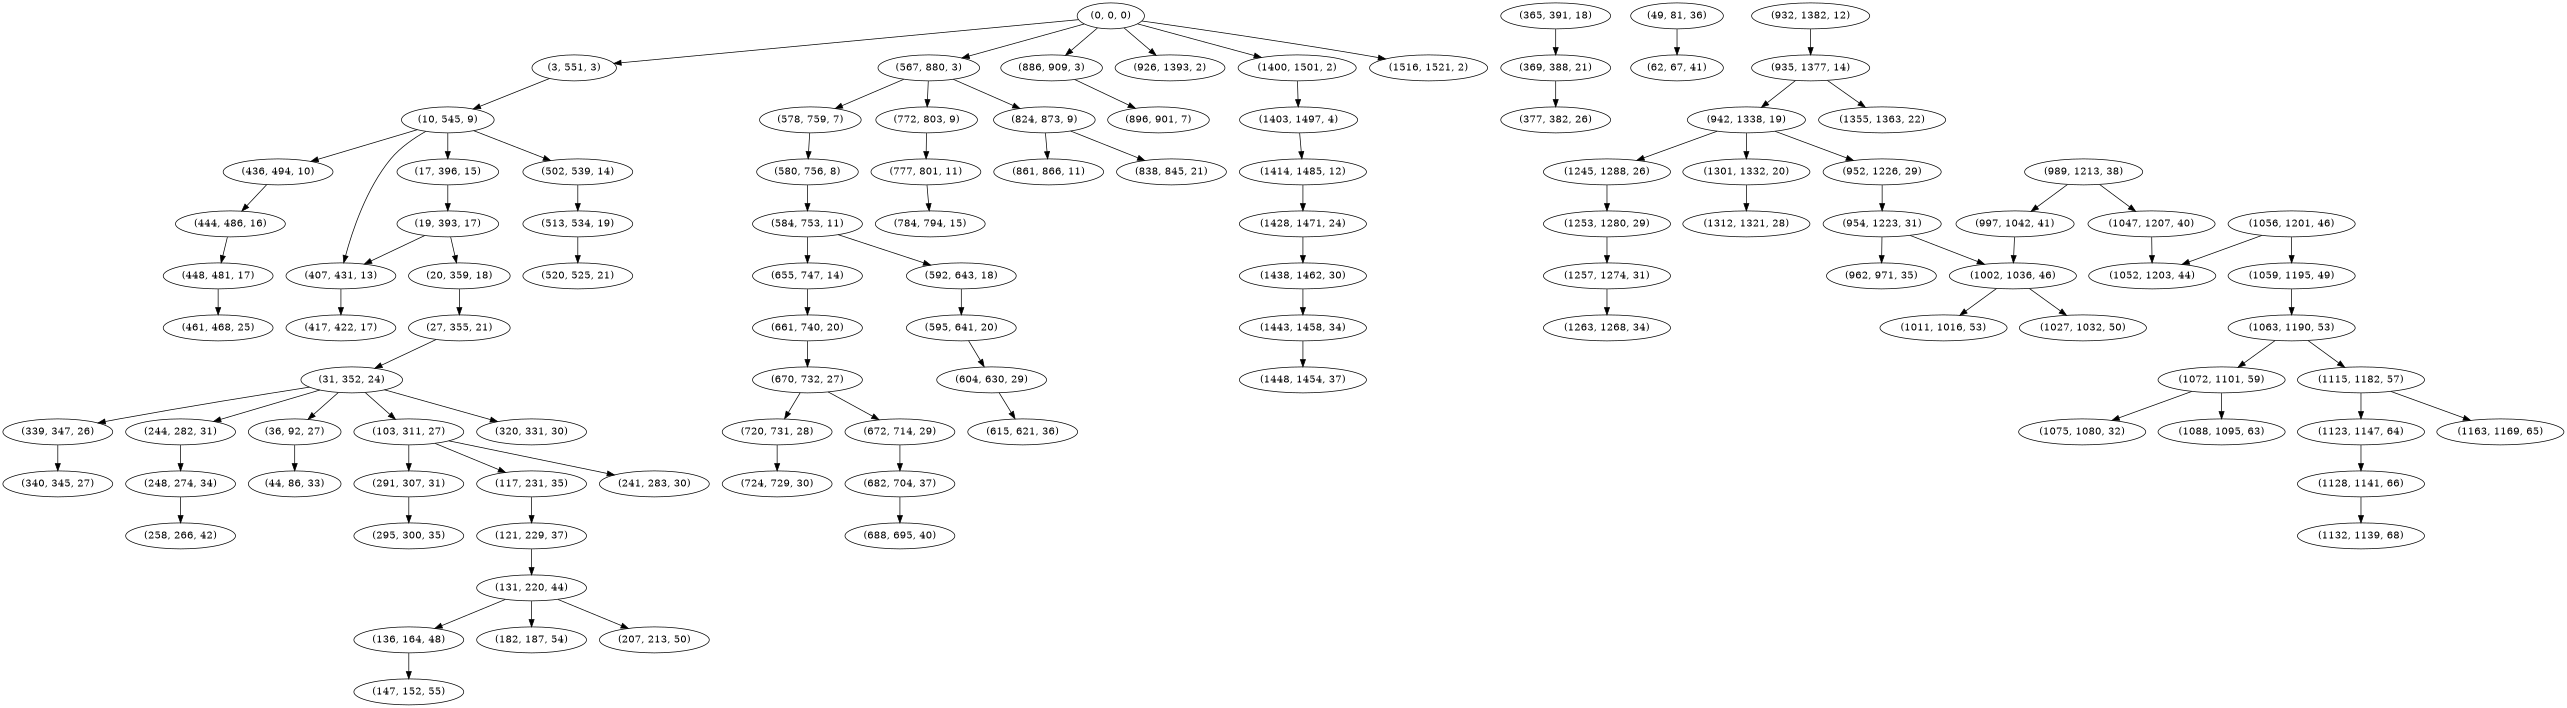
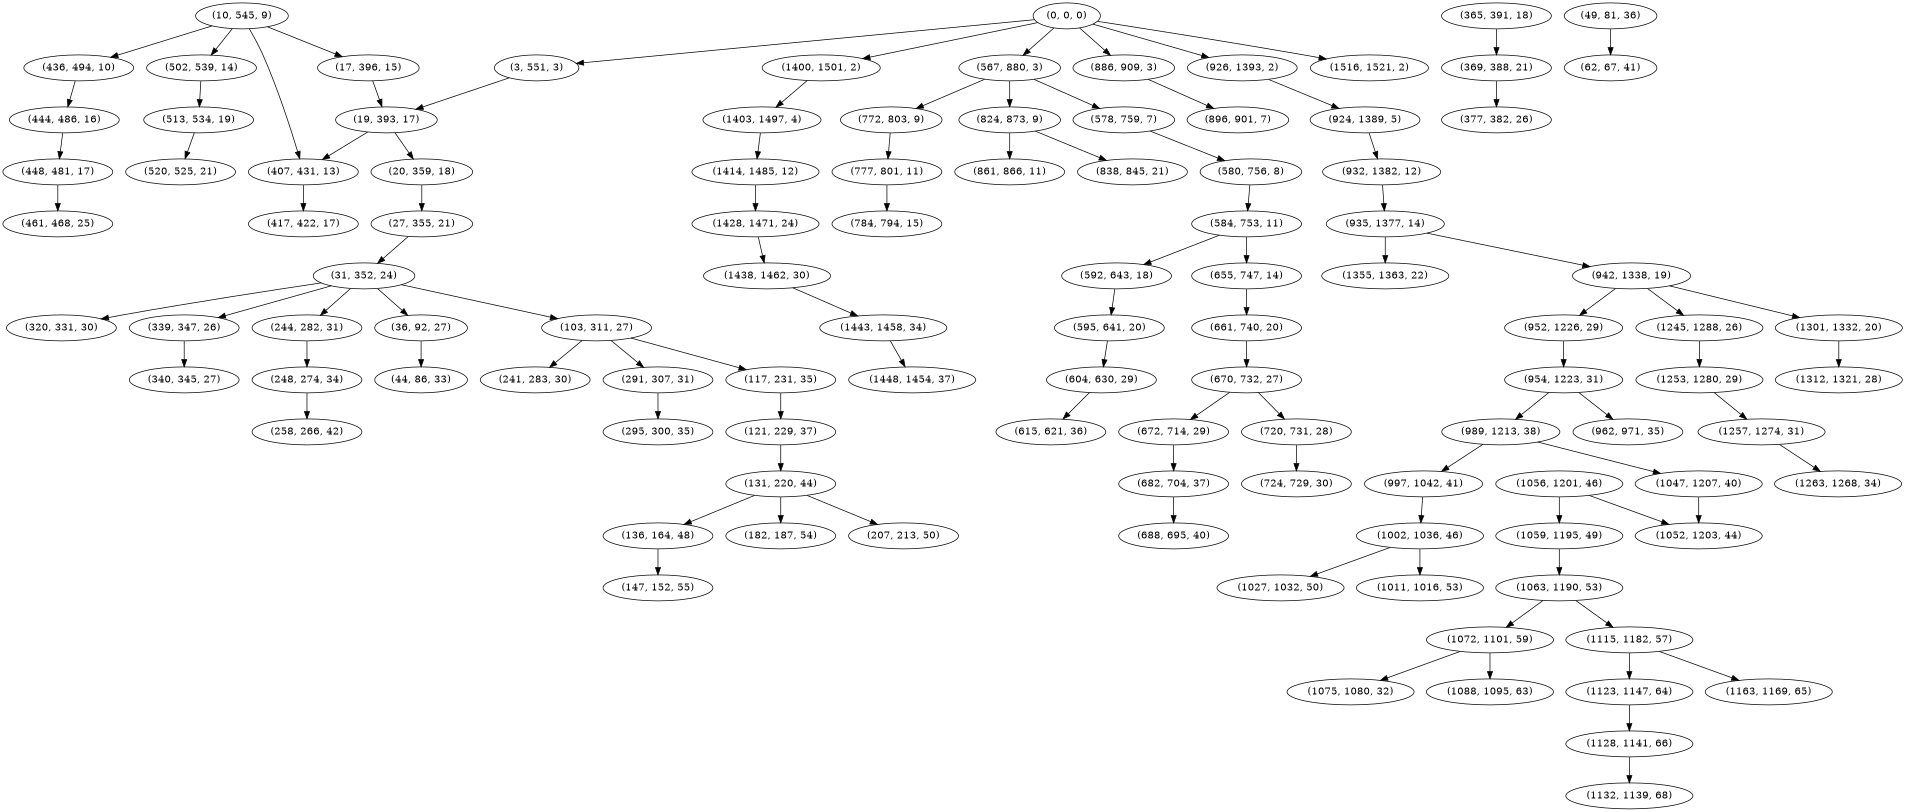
  digraph {
    "(0, 0, 0)"
    "(3, 551, 3)"
    "(567, 880, 3)"
    "(886, 909, 3)"
    n5 [label="(926, 1393, 2)"]
    "(1400, 1501, 2)"
    "(1516, 1521, 2)"
    "(10, 545, 9)"
    "(578, 759, 7)"
    "(772, 803, 9)"
    "(824, 873, 9)"
    "(896, 901, 7)"
+   "(924, 1389, 5)"
    "(1403, 1497, 4)"
    "(17, 396, 15)"
    "(407, 431, 13)"
    "(436, 494, 10)"
    "(502, 539, 14)"
    "(19, 393, 17)"
    "(417, 422, 17)"
    "(444, 486, 16)"
    "(513, 534, 19)"
    "(20, 359, 18)"
    "(27, 355, 21)"
    "(365, 391, 18)"
    "(369, 388, 21)"
    "(31, 352, 24)"
    "(36, 92, 27)"
    "(103, 311, 27)"
    "(320, 331, 30)"
    "(339, 347, 26)"
    "(244, 282, 31)"
    "(44, 86, 33)"
    "(117, 231, 35)"
    "(241, 283, 30)"
    "(291, 307, 31)"
    "(340, 345, 27)"
    "(49, 81, 36)"
    "(62, 67, 41)"
    "(121, 229, 37)"
    "(295, 300, 35)"
    "(131, 220, 44)"
    "(136, 164, 48)"
    "(182, 187, 54)"
    "(207, 213, 50)"
    "(147, 152, 55)"
    "(248, 274, 34)"
    "(258, 266, 42)"
    "(377, 382, 26)"
    "(448, 481, 17)"
    "(461, 468, 25)"
    "(520, 525, 21)"
    "(580, 756, 8)"
    "(777, 801, 11)"
    "(838, 845, 21)"
    "(861, 866, 11)"
    "(584, 753, 11)"
    "(592, 643, 18)"
    "(655, 747, 14)"
    "(595, 641, 20)"
    "(661, 740, 20)"
    "(604, 630, 29)"
    "(615, 621, 36)"
    "(670, 732, 27)"
    "(672, 714, 29)"
    "(720, 731, 28)"
    "(682, 704, 37)"
    "(724, 729, 30)"
    "(688, 695, 40)"
    "(784, 794, 15)"
    "(932, 1382, 12)"
    "(935, 1377, 14)"
    "(942, 1338, 19)"
    "(1355, 1363, 22)"
    "(952, 1226, 29)"
    "(1245, 1288, 26)"
    "(1301, 1332, 20)"
    "(954, 1223, 31)"
    "(1253, 1280, 29)"
    "(1312, 1321, 28)"
    "(962, 971, 35)"
    "(989, 1213, 38)"
    "(997, 1042, 41)"
    "(1047, 1207, 40)"
    "(1002, 1036, 46)"
    "(1052, 1203, 44)"
    "(1011, 1016, 53)"
    "(1027, 1032, 50)"
    "(1056, 1201, 46)"
    "(1059, 1195, 49)"
    "(1063, 1190, 53)"
    "(1072, 1101, 59)"
    "(1115, 1182, 57)"
    n94 [label="(1075, 1080, 32)"]
    "(1088, 1095, 63)"
    "(1123, 1147, 64)"
    "(1163, 1169, 65)"
    "(1128, 1141, 66)"
    "(1132, 1139, 68)"
    "(1257, 1274, 31)"
    "(1263, 1268, 34)"
    "(1414, 1485, 12)"
    "(1428, 1471, 24)"
    "(1438, 1462, 30)"
    "(1443, 1458, 34)"
    "(1448, 1454, 37)"
    "(0, 0, 0)" -> "(3, 551, 3)"
    "(0, 0, 0)" -> "(567, 880, 3)"
    "(0, 0, 0)" -> "(886, 909, 3)"
    "(0, 0, 0)" -> n5
    "(0, 0, 0)" -> "(1400, 1501, 2)"
    "(0, 0, 0)" -> "(1516, 1521, 2)"
-   "(3, 551, 3)" -> "(10, 545, 9)"
+   "(3, 551, 3)" -> "(19, 393, 17)"
    "(567, 880, 3)" -> "(578, 759, 7)"
    "(567, 880, 3)" -> "(772, 803, 9)"
    "(567, 880, 3)" -> "(824, 873, 9)"
    "(886, 909, 3)" -> "(896, 901, 7)"
+   n5 -> "(924, 1389, 5)"
    "(1400, 1501, 2)" -> "(1403, 1497, 4)"
    "(10, 545, 9)" -> "(17, 396, 15)"
    "(10, 545, 9)" -> "(407, 431, 13)"
    "(10, 545, 9)" -> "(436, 494, 10)"
    "(10, 545, 9)" -> "(502, 539, 14)"
    "(578, 759, 7)" -> "(580, 756, 8)"
    "(772, 803, 9)" -> "(777, 801, 11)"
    "(824, 873, 9)" -> "(838, 845, 21)"
    "(824, 873, 9)" -> "(861, 866, 11)"
+   "(924, 1389, 5)" -> "(932, 1382, 12)"
    "(1403, 1497, 4)" -> "(1414, 1485, 12)"
    "(17, 396, 15)" -> "(19, 393, 17)"
    "(407, 431, 13)" -> "(417, 422, 17)"
    "(436, 494, 10)" -> "(444, 486, 16)"
    "(502, 539, 14)" -> "(513, 534, 19)"
    "(19, 393, 17)" -> "(407, 431, 13)"
    "(19, 393, 17)" -> "(20, 359, 18)"
    "(444, 486, 16)" -> "(448, 481, 17)"
    "(513, 534, 19)" -> "(520, 525, 21)"
    "(20, 359, 18)" -> "(27, 355, 21)"
    "(27, 355, 21)" -> "(31, 352, 24)"
    "(365, 391, 18)" -> "(369, 388, 21)"
    "(369, 388, 21)" -> "(377, 382, 26)"
    "(31, 352, 24)" -> "(36, 92, 27)"
    "(31, 352, 24)" -> "(103, 311, 27)"
    "(31, 352, 24)" -> "(320, 331, 30)"
    "(31, 352, 24)" -> "(339, 347, 26)"
    "(31, 352, 24)" -> "(244, 282, 31)"
    "(36, 92, 27)" -> "(44, 86, 33)"
    "(103, 311, 27)" -> "(117, 231, 35)"
    "(103, 311, 27)" -> "(241, 283, 30)"
    "(103, 311, 27)" -> "(291, 307, 31)"
    "(339, 347, 26)" -> "(340, 345, 27)"
    "(244, 282, 31)" -> "(248, 274, 34)"
    "(117, 231, 35)" -> "(121, 229, 37)"
    "(291, 307, 31)" -> "(295, 300, 35)"
    "(49, 81, 36)" -> "(62, 67, 41)"
    "(121, 229, 37)" -> "(131, 220, 44)"
    "(131, 220, 44)" -> "(136, 164, 48)"
    "(131, 220, 44)" -> "(182, 187, 54)"
    "(131, 220, 44)" -> "(207, 213, 50)"
    "(136, 164, 48)" -> "(147, 152, 55)"
    "(248, 274, 34)" -> "(258, 266, 42)"
    "(448, 481, 17)" -> "(461, 468, 25)"
    "(580, 756, 8)" -> "(584, 753, 11)"
    "(777, 801, 11)" -> "(784, 794, 15)"
    "(584, 753, 11)" -> "(592, 643, 18)"
    "(584, 753, 11)" -> "(655, 747, 14)"
    "(592, 643, 18)" -> "(595, 641, 20)"
    "(655, 747, 14)" -> "(661, 740, 20)"
    "(595, 641, 20)" -> "(604, 630, 29)"
    "(661, 740, 20)" -> "(670, 732, 27)"
    "(604, 630, 29)" -> "(615, 621, 36)"
    "(670, 732, 27)" -> "(672, 714, 29)"
    "(670, 732, 27)" -> "(720, 731, 28)"
    "(672, 714, 29)" -> "(682, 704, 37)"
    "(720, 731, 28)" -> "(724, 729, 30)"
    "(682, 704, 37)" -> "(688, 695, 40)"
    "(932, 1382, 12)" -> "(935, 1377, 14)"
    "(935, 1377, 14)" -> "(942, 1338, 19)"
    "(935, 1377, 14)" -> "(1355, 1363, 22)"
    "(942, 1338, 19)" -> "(952, 1226, 29)"
    "(942, 1338, 19)" -> "(1245, 1288, 26)"
    "(942, 1338, 19)" -> "(1301, 1332, 20)"
    "(952, 1226, 29)" -> "(954, 1223, 31)"
    "(1245, 1288, 26)" -> "(1253, 1280, 29)"
    "(1301, 1332, 20)" -> "(1312, 1321, 28)"
    "(954, 1223, 31)" -> "(962, 971, 35)"
-   "(954, 1223, 31)" -> "(1002, 1036, 46)"
+   "(954, 1223, 31)" -> "(989, 1213, 38)"
    "(1253, 1280, 29)" -> "(1257, 1274, 31)"
    "(989, 1213, 38)" -> "(997, 1042, 41)"
    "(989, 1213, 38)" -> "(1047, 1207, 40)"
    "(997, 1042, 41)" -> "(1002, 1036, 46)"
    "(1047, 1207, 40)" -> "(1052, 1203, 44)"
    "(1002, 1036, 46)" -> "(1011, 1016, 53)"
    "(1002, 1036, 46)" -> "(1027, 1032, 50)"
    "(1056, 1201, 46)" -> "(1052, 1203, 44)"
    "(1056, 1201, 46)" -> "(1059, 1195, 49)"
    "(1059, 1195, 49)" -> "(1063, 1190, 53)"
    "(1063, 1190, 53)" -> "(1072, 1101, 59)"
    "(1063, 1190, 53)" -> "(1115, 1182, 57)"
    "(1072, 1101, 59)" -> n94
    "(1072, 1101, 59)" -> "(1088, 1095, 63)"
    "(1115, 1182, 57)" -> "(1123, 1147, 64)"
    "(1115, 1182, 57)" -> "(1163, 1169, 65)"
    "(1123, 1147, 64)" -> "(1128, 1141, 66)"
    "(1128, 1141, 66)" -> "(1132, 1139, 68)"
    "(1257, 1274, 31)" -> "(1263, 1268, 34)"
    "(1414, 1485, 12)" -> "(1428, 1471, 24)"
    "(1428, 1471, 24)" -> "(1438, 1462, 30)"
    "(1438, 1462, 30)" -> "(1443, 1458, 34)"
    "(1443, 1458, 34)" -> "(1448, 1454, 37)"
  }
